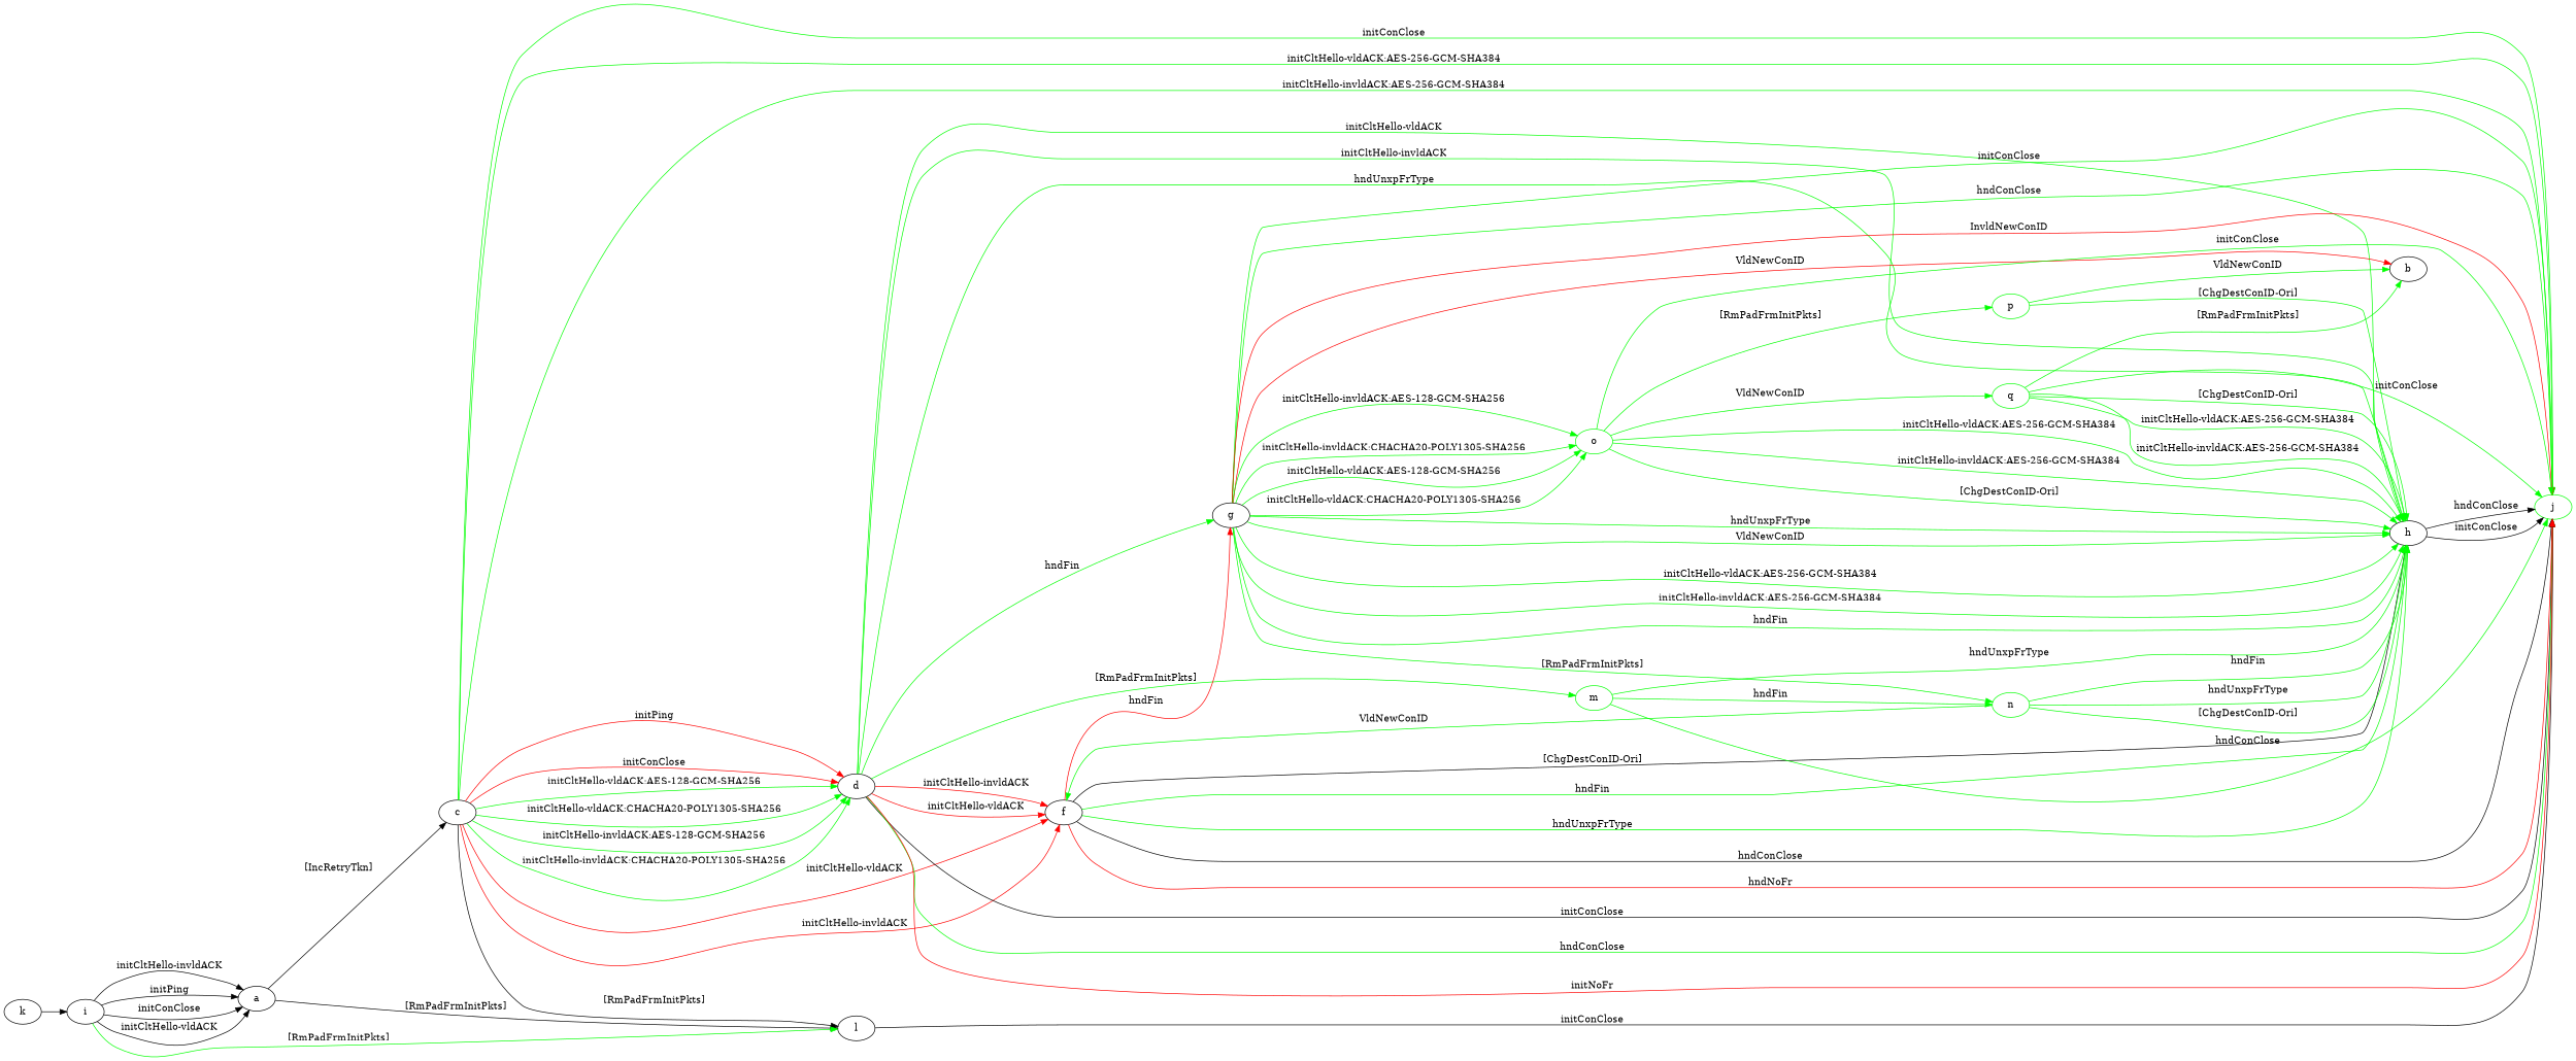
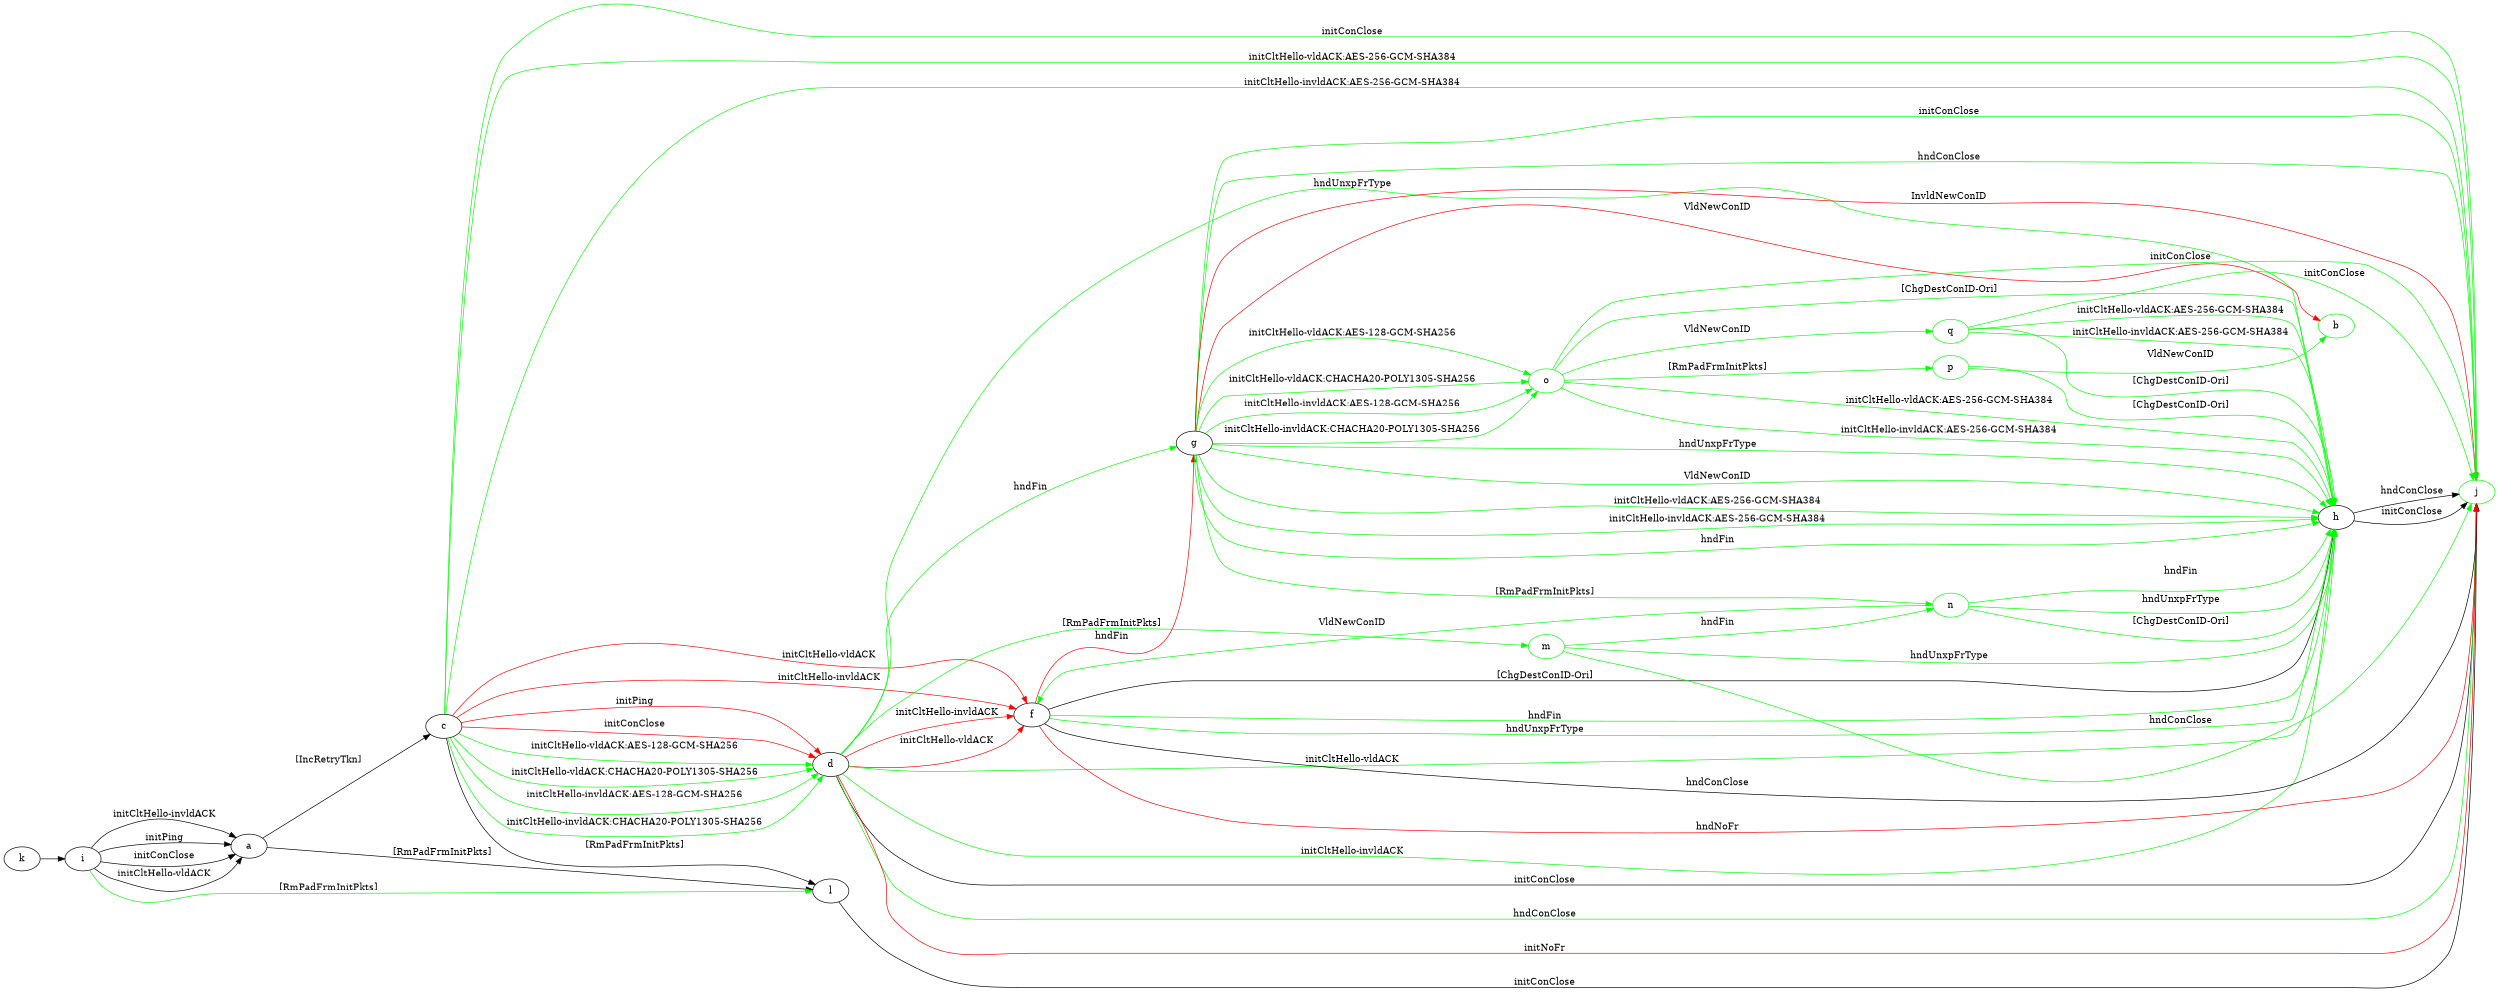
  digraph {
    rankdir=LR
    edge [color=green]
    a
    c
    l
    d
    f
    j [color=green]
    g
    h
    m [color=green]
-   b
+   b [color=green]
    n [color=green]
    o [color=green]
    p [color=green]
    q [color=green]
    i
    k
    a -> c [label="[IncRetryTkn] " color=""]
    a -> l [label="[RmPadFrmInitPkts] " color=""]
    c -> l [label="[RmPadFrmInitPkts] " color=""]
    c -> d [label="initCltHello-vldACK:AES-128-GCM-SHA256 "]
    c -> d [label="initCltHello-vldACK:CHACHA20-POLY1305-SHA256 "]
    c -> d [label="initCltHello-invldACK:AES-128-GCM-SHA256 "]
    c -> d [label="initCltHello-invldACK:CHACHA20-POLY1305-SHA256 "]
    c -> d [color=red label="initPing "]
    c -> d [color=red label="initConClose "]
    c -> f [color=red label="initCltHello-vldACK "]
    c -> f [color=red label="initCltHello-invldACK "]
    c -> j [label="initConClose "]
    c -> j [label="initCltHello-vldACK:AES-256-GCM-SHA384 "]
    c -> j [label="initCltHello-invldACK:AES-256-GCM-SHA384 "]
    l -> j [label="initConClose " color=""]
    d -> f [color=red label="initCltHello-vldACK "]
    d -> f [color=red label="initCltHello-invldACK "]
    d -> j [label="initConClose " color=""]
    d -> j [label="hndConClose "]
    d -> j [color=red label="initNoFr "]
    d -> g [label="hndFin "]
    d -> h [label="initCltHello-vldACK "]
    d -> h [label="initCltHello-invldACK "]
    d -> h [label="hndUnxpFrType "]
    d -> m [label="[RmPadFrmInitPkts] "]
    f -> j [label="hndConClose " color=""]
    f -> j [color=red label="hndNoFr "]
    f -> g [color=red label="hndFin "]
    f -> h [label="[ChgDestConID-Ori] " color=""]
    f -> h [label="hndFin "]
    f -> h [label="hndUnxpFrType "]
    g -> j [label="initConClose "]
    g -> j [label="hndConClose "]
    g -> j [color=red label="InvldNewConID "]
    g -> h [label="initCltHello-vldACK:AES-256-GCM-SHA384 "]
    g -> h [label="initCltHello-invldACK:AES-256-GCM-SHA384 "]
    g -> h [label="hndFin "]
    g -> h [label="hndUnxpFrType "]
    g -> h [label="VldNewConID "]
    g -> b [color=red label="VldNewConID "]
    g -> n [label="[RmPadFrmInitPkts] "]
    g -> o [label="initCltHello-vldACK:AES-128-GCM-SHA256 "]
    g -> o [label="initCltHello-vldACK:CHACHA20-POLY1305-SHA256 "]
    g -> o [label="initCltHello-invldACK:AES-128-GCM-SHA256 "]
    g -> o [label="initCltHello-invldACK:CHACHA20-POLY1305-SHA256 "]
    h -> j [label="initConClose " color=""]
    h -> j [label="hndConClose " color=""]
    m -> j [label="hndConClose "]
    m -> h [label="hndUnxpFrType "]
    m -> n [label="hndFin "]
    n -> f [label="VldNewConID "]
    n -> h [label="hndFin "]
    n -> h [label="hndUnxpFrType "]
    n -> h [label="[ChgDestConID-Ori] "]
    o -> j [label="initConClose "]
    o -> h [label="initCltHello-vldACK:AES-256-GCM-SHA384 "]
    o -> h [label="initCltHello-invldACK:AES-256-GCM-SHA384 "]
    o -> h [label="[ChgDestConID-Ori] "]
    o -> p [label="[RmPadFrmInitPkts] "]
    o -> q [label="VldNewConID "]
    p -> h [label="[ChgDestConID-Ori] "]
    p -> b [label="VldNewConID "]
    q -> j [label="initConClose "]
    q -> h [label="initCltHello-vldACK:AES-256-GCM-SHA384 "]
    q -> h [label="initCltHello-invldACK:AES-256-GCM-SHA384 "]
    q -> h [label="[ChgDestConID-Ori] "]
-   q -> b [label="[RmPadFrmInitPkts] "]
    i -> a [label="initPing " color=""]
    i -> a [label="initConClose " color=""]
    i -> a [label="initCltHello-vldACK " color=""]
    i -> a [label="initCltHello-invldACK " color=""]
    i -> l [label="[RmPadFrmInitPkts] "]
    k -> i [color=""]
  }
